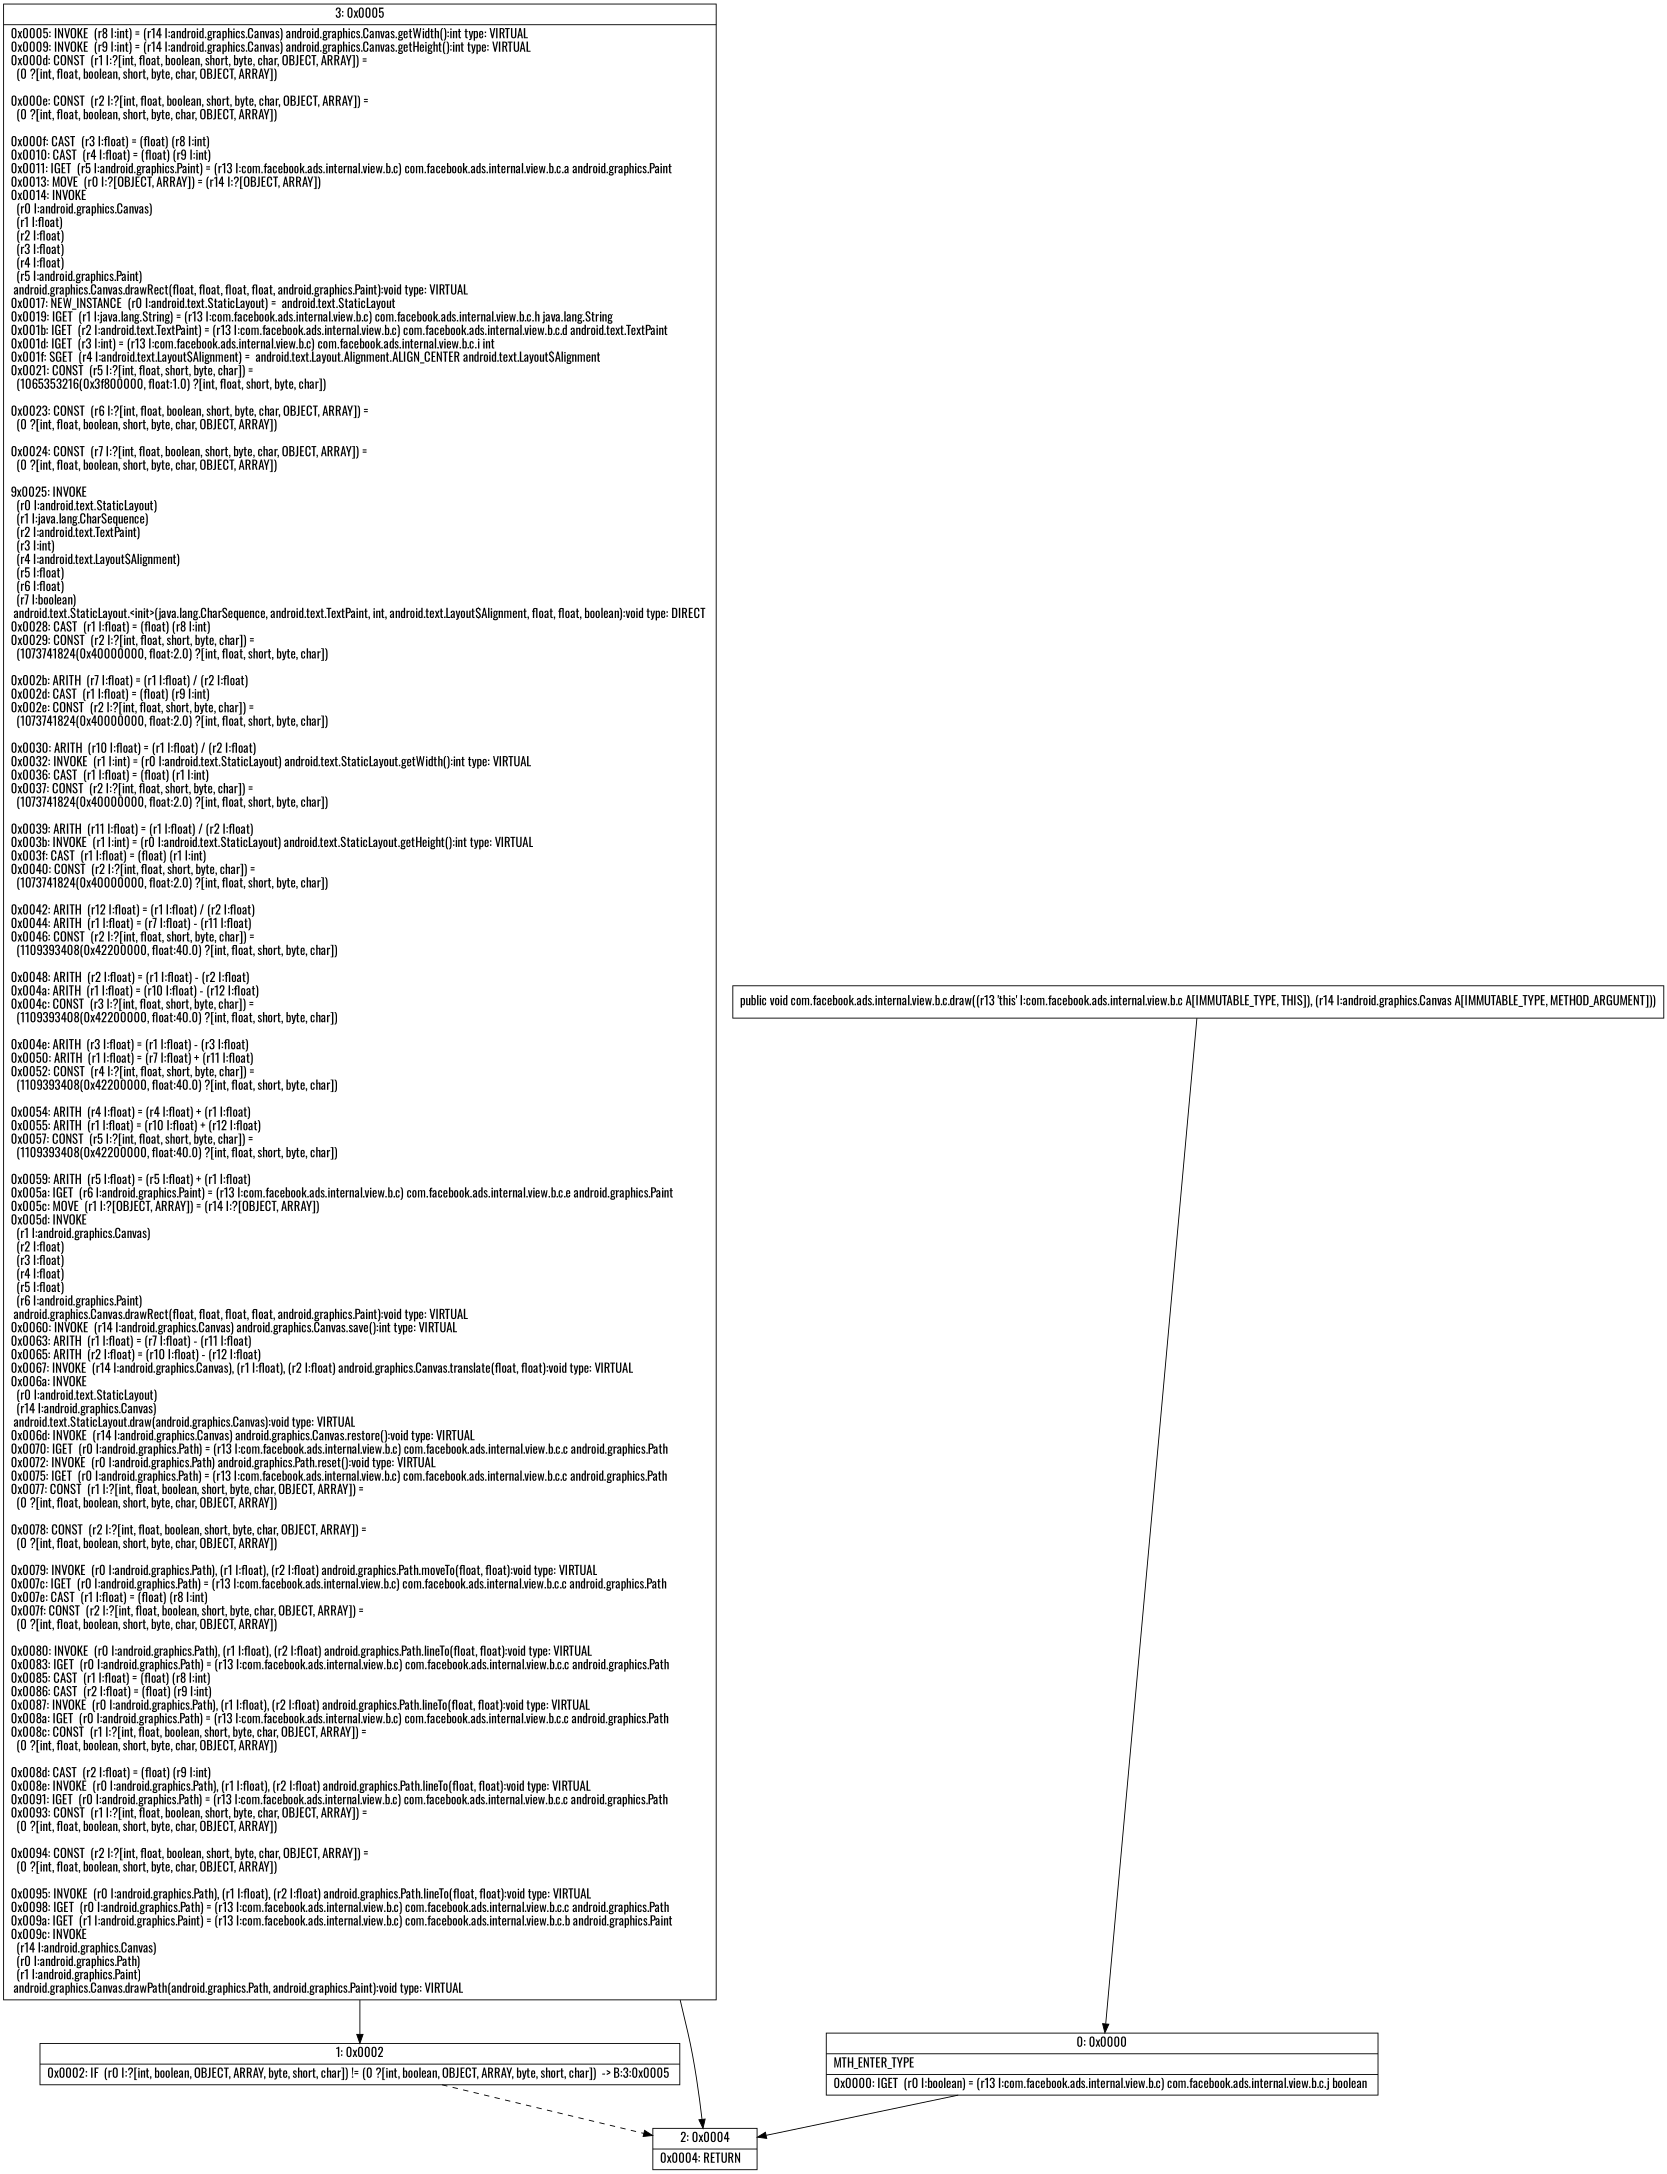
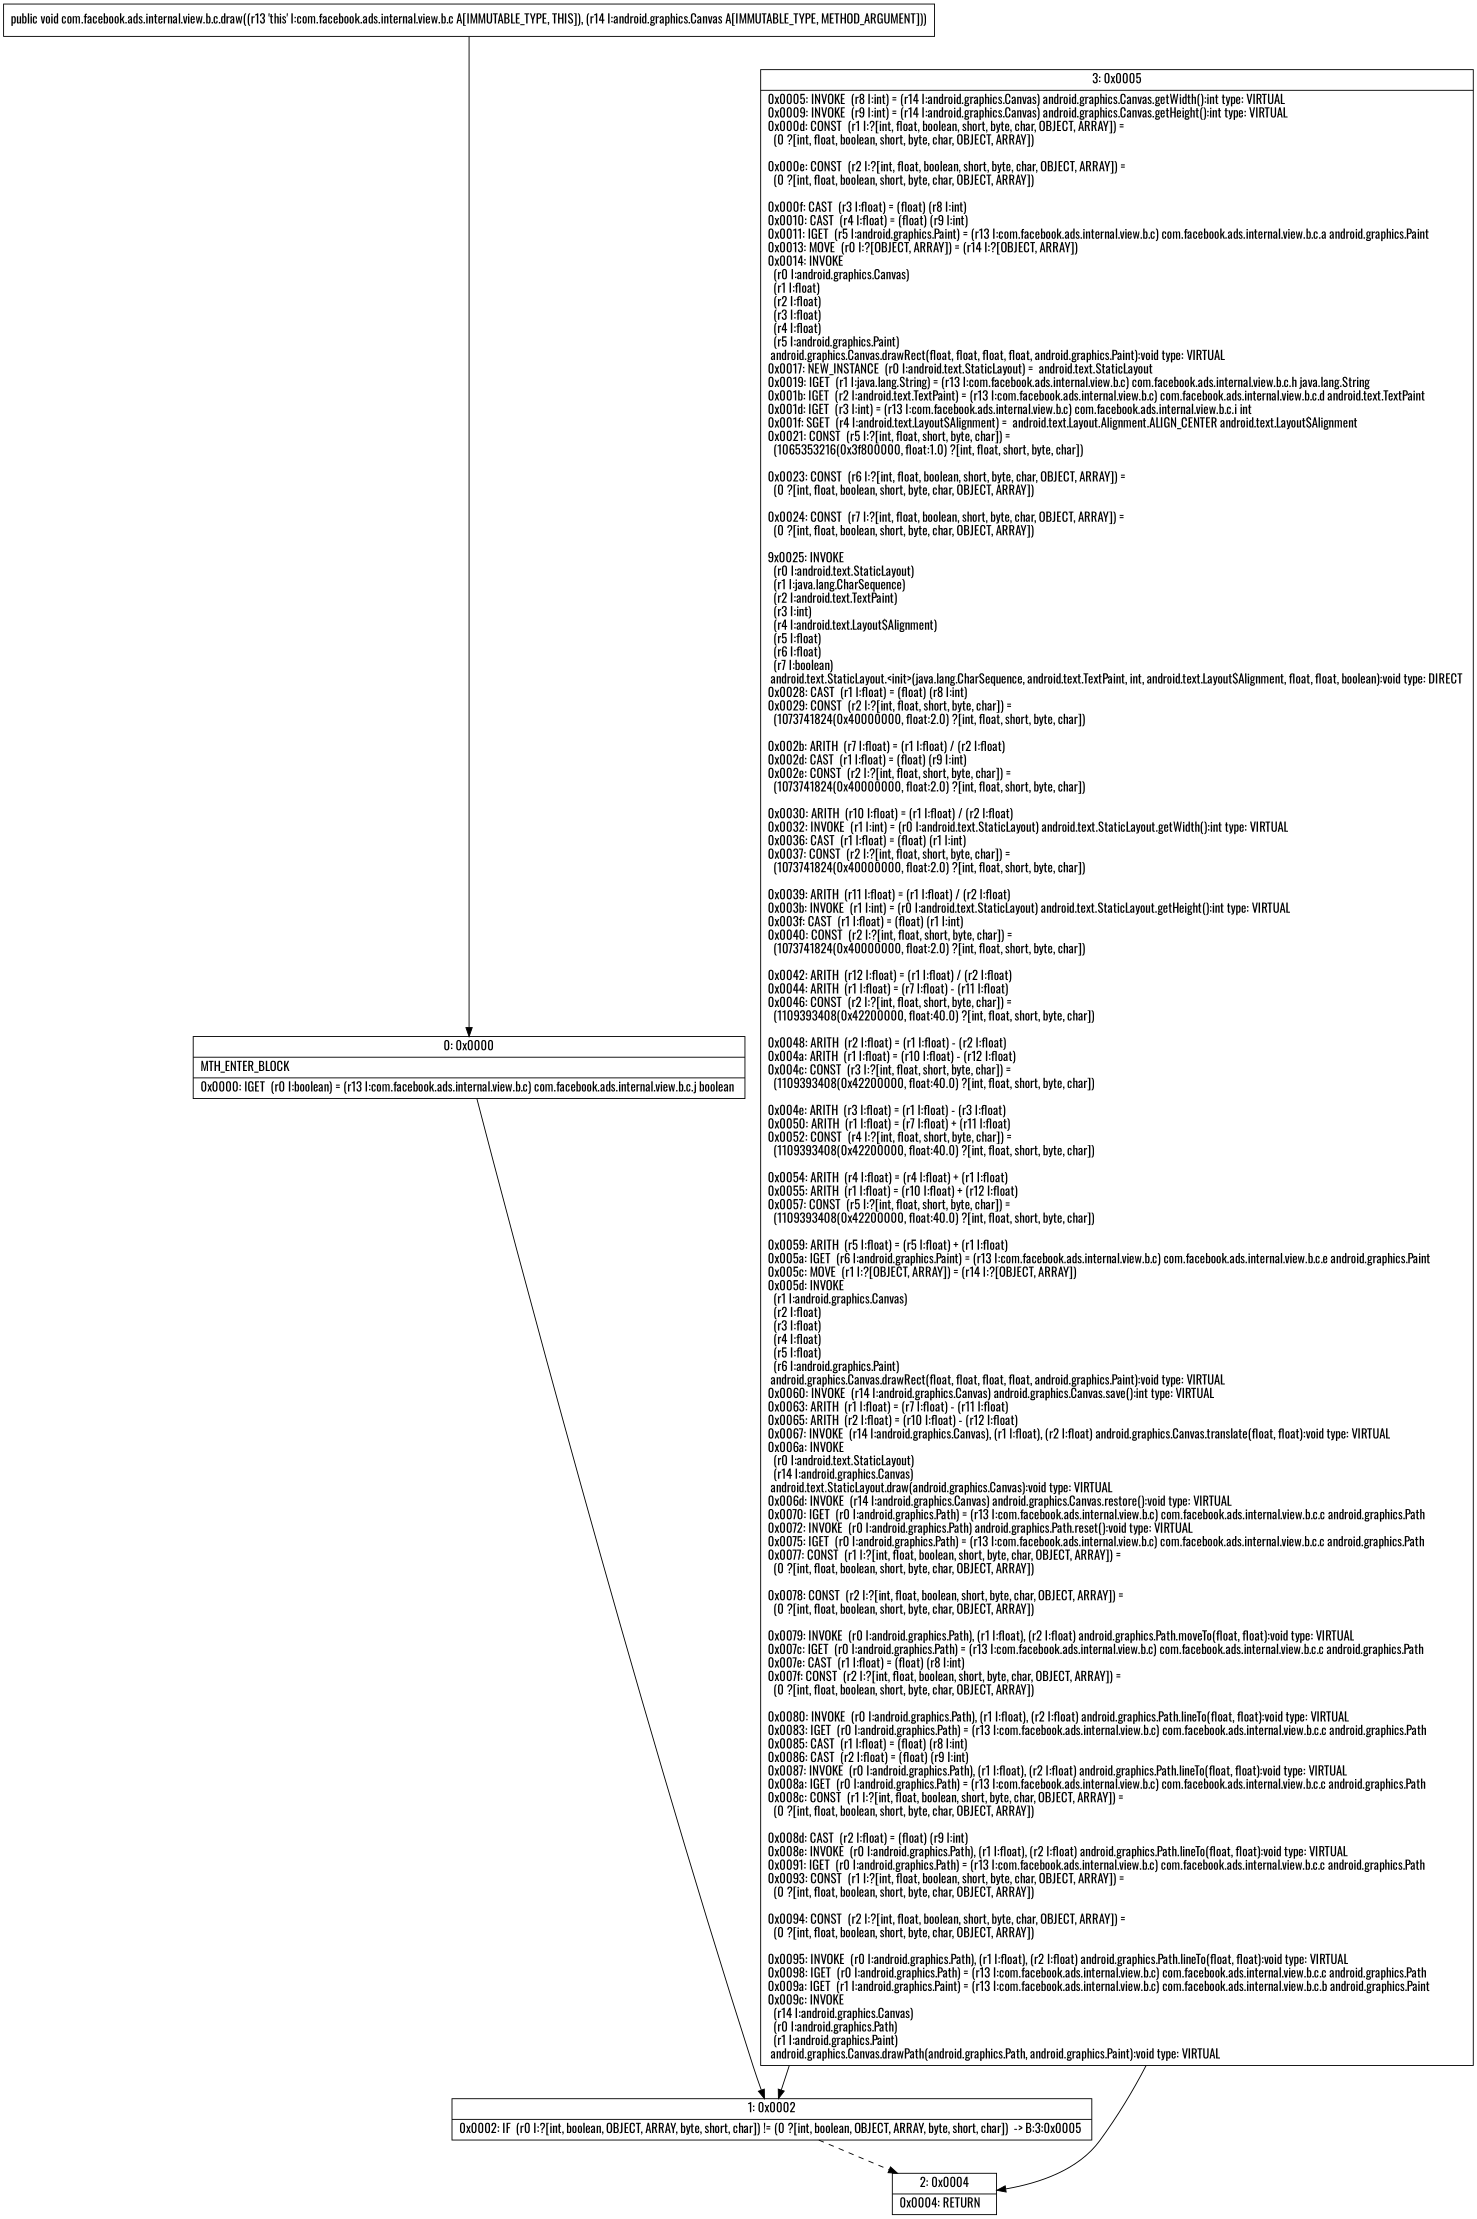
  digraph {
    fontname=Oswald
    node [fontname=Oswald shape=record]
    edge [fontname=Oswald]
-   n1 [label="{0\:\ 0x0000|MTH_ENTER_TYPE\l|0x0000: IGET  (r0 I:boolean) = (r13 I:com.facebook.ads.internal.view.b.c) com.facebook.ads.internal.view.b.c.j boolean \l}"]
+   n1 [label="{0\:\ 0x0000|MTH_ENTER_BLOCK\l|0x0000: IGET  (r0 I:boolean) = (r13 I:com.facebook.ads.internal.view.b.c) com.facebook.ads.internal.view.b.c.j boolean \l}"]
    n2 [label="{1\:\ 0x0002|0x0002: IF  (r0 I:?[int, boolean, OBJECT, ARRAY, byte, short, char]) != (0 ?[int, boolean, OBJECT, ARRAY, byte, short, char])  \-\> B:3:0x0005 \l}"]
    n3 [label="{2\:\ 0x0004|0x0004: RETURN   \l}"]
    n4 [label="{3\:\ 0x0005|0x0005: INVOKE  (r8 I:int) = (r14 I:android.graphics.Canvas) android.graphics.Canvas.getWidth():int type: VIRTUAL \l0x0009: INVOKE  (r9 I:int) = (r14 I:android.graphics.Canvas) android.graphics.Canvas.getHeight():int type: VIRTUAL \l0x000d: CONST  (r1 I:?[int, float, boolean, short, byte, char, OBJECT, ARRAY]) = \l  (0 ?[int, float, boolean, short, byte, char, OBJECT, ARRAY])\l \l0x000e: CONST  (r2 I:?[int, float, boolean, short, byte, char, OBJECT, ARRAY]) = \l  (0 ?[int, float, boolean, short, byte, char, OBJECT, ARRAY])\l \l0x000f: CAST  (r3 I:float) = (float) (r8 I:int) \l0x0010: CAST  (r4 I:float) = (float) (r9 I:int) \l0x0011: IGET  (r5 I:android.graphics.Paint) = (r13 I:com.facebook.ads.internal.view.b.c) com.facebook.ads.internal.view.b.c.a android.graphics.Paint \l0x0013: MOVE  (r0 I:?[OBJECT, ARRAY]) = (r14 I:?[OBJECT, ARRAY]) \l0x0014: INVOKE  \l  (r0 I:android.graphics.Canvas)\l  (r1 I:float)\l  (r2 I:float)\l  (r3 I:float)\l  (r4 I:float)\l  (r5 I:android.graphics.Paint)\l android.graphics.Canvas.drawRect(float, float, float, float, android.graphics.Paint):void type: VIRTUAL \l0x0017: NEW_INSTANCE  (r0 I:android.text.StaticLayout) =  android.text.StaticLayout \l0x0019: IGET  (r1 I:java.lang.String) = (r13 I:com.facebook.ads.internal.view.b.c) com.facebook.ads.internal.view.b.c.h java.lang.String \l0x001b: IGET  (r2 I:android.text.TextPaint) = (r13 I:com.facebook.ads.internal.view.b.c) com.facebook.ads.internal.view.b.c.d android.text.TextPaint \l0x001d: IGET  (r3 I:int) = (r13 I:com.facebook.ads.internal.view.b.c) com.facebook.ads.internal.view.b.c.i int \l0x001f: SGET  (r4 I:android.text.Layout$Alignment) =  android.text.Layout.Alignment.ALIGN_CENTER android.text.Layout$Alignment \l0x0021: CONST  (r5 I:?[int, float, short, byte, char]) = \l  (1065353216(0x3f800000, float:1.0) ?[int, float, short, byte, char])\l \l0x0023: CONST  (r6 I:?[int, float, boolean, short, byte, char, OBJECT, ARRAY]) = \l  (0 ?[int, float, boolean, short, byte, char, OBJECT, ARRAY])\l \l0x0024: CONST  (r7 I:?[int, float, boolean, short, byte, char, OBJECT, ARRAY]) = \l  (0 ?[int, float, boolean, short, byte, char, OBJECT, ARRAY])\l \l9x0025: INVOKE  \l  (r0 I:android.text.StaticLayout)\l  (r1 I:java.lang.CharSequence)\l  (r2 I:android.text.TextPaint)\l  (r3 I:int)\l  (r4 I:android.text.Layout$Alignment)\l  (r5 I:float)\l  (r6 I:float)\l  (r7 I:boolean)\l android.text.StaticLayout.\<init\>(java.lang.CharSequence, android.text.TextPaint, int, android.text.Layout$Alignment, float, float, boolean):void type: DIRECT \l0x0028: CAST  (r1 I:float) = (float) (r8 I:int) \l0x0029: CONST  (r2 I:?[int, float, short, byte, char]) = \l  (1073741824(0x40000000, float:2.0) ?[int, float, short, byte, char])\l \l0x002b: ARITH  (r7 I:float) = (r1 I:float) \/ (r2 I:float) \l0x002d: CAST  (r1 I:float) = (float) (r9 I:int) \l0x002e: CONST  (r2 I:?[int, float, short, byte, char]) = \l  (1073741824(0x40000000, float:2.0) ?[int, float, short, byte, char])\l \l0x0030: ARITH  (r10 I:float) = (r1 I:float) \/ (r2 I:float) \l0x0032: INVOKE  (r1 I:int) = (r0 I:android.text.StaticLayout) android.text.StaticLayout.getWidth():int type: VIRTUAL \l0x0036: CAST  (r1 I:float) = (float) (r1 I:int) \l0x0037: CONST  (r2 I:?[int, float, short, byte, char]) = \l  (1073741824(0x40000000, float:2.0) ?[int, float, short, byte, char])\l \l0x0039: ARITH  (r11 I:float) = (r1 I:float) \/ (r2 I:float) \l0x003b: INVOKE  (r1 I:int) = (r0 I:android.text.StaticLayout) android.text.StaticLayout.getHeight():int type: VIRTUAL \l0x003f: CAST  (r1 I:float) = (float) (r1 I:int) \l0x0040: CONST  (r2 I:?[int, float, short, byte, char]) = \l  (1073741824(0x40000000, float:2.0) ?[int, float, short, byte, char])\l \l0x0042: ARITH  (r12 I:float) = (r1 I:float) \/ (r2 I:float) \l0x0044: ARITH  (r1 I:float) = (r7 I:float) \- (r11 I:float) \l0x0046: CONST  (r2 I:?[int, float, short, byte, char]) = \l  (1109393408(0x42200000, float:40.0) ?[int, float, short, byte, char])\l \l0x0048: ARITH  (r2 I:float) = (r1 I:float) \- (r2 I:float) \l0x004a: ARITH  (r1 I:float) = (r10 I:float) \- (r12 I:float) \l0x004c: CONST  (r3 I:?[int, float, short, byte, char]) = \l  (1109393408(0x42200000, float:40.0) ?[int, float, short, byte, char])\l \l0x004e: ARITH  (r3 I:float) = (r1 I:float) \- (r3 I:float) \l0x0050: ARITH  (r1 I:float) = (r7 I:float) + (r11 I:float) \l0x0052: CONST  (r4 I:?[int, float, short, byte, char]) = \l  (1109393408(0x42200000, float:40.0) ?[int, float, short, byte, char])\l \l0x0054: ARITH  (r4 I:float) = (r4 I:float) + (r1 I:float) \l0x0055: ARITH  (r1 I:float) = (r10 I:float) + (r12 I:float) \l0x0057: CONST  (r5 I:?[int, float, short, byte, char]) = \l  (1109393408(0x42200000, float:40.0) ?[int, float, short, byte, char])\l \l0x0059: ARITH  (r5 I:float) = (r5 I:float) + (r1 I:float) \l0x005a: IGET  (r6 I:android.graphics.Paint) = (r13 I:com.facebook.ads.internal.view.b.c) com.facebook.ads.internal.view.b.c.e android.graphics.Paint \l0x005c: MOVE  (r1 I:?[OBJECT, ARRAY]) = (r14 I:?[OBJECT, ARRAY]) \l0x005d: INVOKE  \l  (r1 I:android.graphics.Canvas)\l  (r2 I:float)\l  (r3 I:float)\l  (r4 I:float)\l  (r5 I:float)\l  (r6 I:android.graphics.Paint)\l android.graphics.Canvas.drawRect(float, float, float, float, android.graphics.Paint):void type: VIRTUAL \l0x0060: INVOKE  (r14 I:android.graphics.Canvas) android.graphics.Canvas.save():int type: VIRTUAL \l0x0063: ARITH  (r1 I:float) = (r7 I:float) \- (r11 I:float) \l0x0065: ARITH  (r2 I:float) = (r10 I:float) \- (r12 I:float) \l0x0067: INVOKE  (r14 I:android.graphics.Canvas), (r1 I:float), (r2 I:float) android.graphics.Canvas.translate(float, float):void type: VIRTUAL \l0x006a: INVOKE  \l  (r0 I:android.text.StaticLayout)\l  (r14 I:android.graphics.Canvas)\l android.text.StaticLayout.draw(android.graphics.Canvas):void type: VIRTUAL \l0x006d: INVOKE  (r14 I:android.graphics.Canvas) android.graphics.Canvas.restore():void type: VIRTUAL \l0x0070: IGET  (r0 I:android.graphics.Path) = (r13 I:com.facebook.ads.internal.view.b.c) com.facebook.ads.internal.view.b.c.c android.graphics.Path \l0x0072: INVOKE  (r0 I:android.graphics.Path) android.graphics.Path.reset():void type: VIRTUAL \l0x0075: IGET  (r0 I:android.graphics.Path) = (r13 I:com.facebook.ads.internal.view.b.c) com.facebook.ads.internal.view.b.c.c android.graphics.Path \l0x0077: CONST  (r1 I:?[int, float, boolean, short, byte, char, OBJECT, ARRAY]) = \l  (0 ?[int, float, boolean, short, byte, char, OBJECT, ARRAY])\l \l0x0078: CONST  (r2 I:?[int, float, boolean, short, byte, char, OBJECT, ARRAY]) = \l  (0 ?[int, float, boolean, short, byte, char, OBJECT, ARRAY])\l \l0x0079: INVOKE  (r0 I:android.graphics.Path), (r1 I:float), (r2 I:float) android.graphics.Path.moveTo(float, float):void type: VIRTUAL \l0x007c: IGET  (r0 I:android.graphics.Path) = (r13 I:com.facebook.ads.internal.view.b.c) com.facebook.ads.internal.view.b.c.c android.graphics.Path \l0x007e: CAST  (r1 I:float) = (float) (r8 I:int) \l0x007f: CONST  (r2 I:?[int, float, boolean, short, byte, char, OBJECT, ARRAY]) = \l  (0 ?[int, float, boolean, short, byte, char, OBJECT, ARRAY])\l \l0x0080: INVOKE  (r0 I:android.graphics.Path), (r1 I:float), (r2 I:float) android.graphics.Path.lineTo(float, float):void type: VIRTUAL \l0x0083: IGET  (r0 I:android.graphics.Path) = (r13 I:com.facebook.ads.internal.view.b.c) com.facebook.ads.internal.view.b.c.c android.graphics.Path \l0x0085: CAST  (r1 I:float) = (float) (r8 I:int) \l0x0086: CAST  (r2 I:float) = (float) (r9 I:int) \l0x0087: INVOKE  (r0 I:android.graphics.Path), (r1 I:float), (r2 I:float) android.graphics.Path.lineTo(float, float):void type: VIRTUAL \l0x008a: IGET  (r0 I:android.graphics.Path) = (r13 I:com.facebook.ads.internal.view.b.c) com.facebook.ads.internal.view.b.c.c android.graphics.Path \l0x008c: CONST  (r1 I:?[int, float, boolean, short, byte, char, OBJECT, ARRAY]) = \l  (0 ?[int, float, boolean, short, byte, char, OBJECT, ARRAY])\l \l0x008d: CAST  (r2 I:float) = (float) (r9 I:int) \l0x008e: INVOKE  (r0 I:android.graphics.Path), (r1 I:float), (r2 I:float) android.graphics.Path.lineTo(float, float):void type: VIRTUAL \l0x0091: IGET  (r0 I:android.graphics.Path) = (r13 I:com.facebook.ads.internal.view.b.c) com.facebook.ads.internal.view.b.c.c android.graphics.Path \l0x0093: CONST  (r1 I:?[int, float, boolean, short, byte, char, OBJECT, ARRAY]) = \l  (0 ?[int, float, boolean, short, byte, char, OBJECT, ARRAY])\l \l0x0094: CONST  (r2 I:?[int, float, boolean, short, byte, char, OBJECT, ARRAY]) = \l  (0 ?[int, float, boolean, short, byte, char, OBJECT, ARRAY])\l \l0x0095: INVOKE  (r0 I:android.graphics.Path), (r1 I:float), (r2 I:float) android.graphics.Path.lineTo(float, float):void type: VIRTUAL \l0x0098: IGET  (r0 I:android.graphics.Path) = (r13 I:com.facebook.ads.internal.view.b.c) com.facebook.ads.internal.view.b.c.c android.graphics.Path \l0x009a: IGET  (r1 I:android.graphics.Paint) = (r13 I:com.facebook.ads.internal.view.b.c) com.facebook.ads.internal.view.b.c.b android.graphics.Paint \l0x009c: INVOKE  \l  (r14 I:android.graphics.Canvas)\l  (r0 I:android.graphics.Path)\l  (r1 I:android.graphics.Paint)\l android.graphics.Canvas.drawPath(android.graphics.Path, android.graphics.Paint):void type: VIRTUAL \l}"]
    n5 [label="{public void com.facebook.ads.internal.view.b.c.draw((r13 'this' I:com.facebook.ads.internal.view.b.c A[IMMUTABLE_TYPE, THIS]), (r14 I:android.graphics.Canvas A[IMMUTABLE_TYPE, METHOD_ARGUMENT])) }"]
-   n1 -> n3
+   n1 -> n2
    n2 -> n3 [style=dashed]
    n4 -> n2
    n4 -> n3
    n5 -> n1
  }
